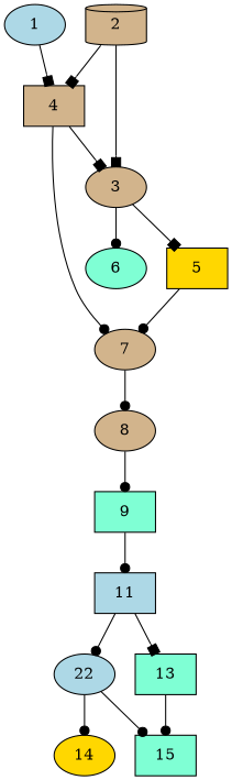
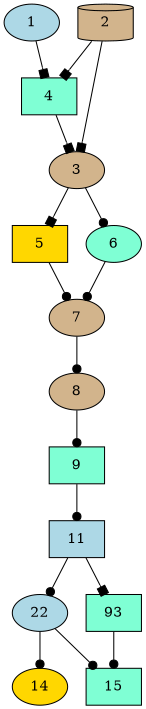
  digraph {
    node [alpha=0.11 fillcolor=tan shape=ellipse style=filled]
    edge [arrowhead=dot]
    1 [alpha=0.20 expect_size=48451584 fillcolor=lightblue]
-   4 [alpha=0.12 expect_size=13804544 shape=box]
+   4 [alpha=0.12 expect_size=13804544 fillcolor=aquamarine shape=box]
    3 [alpha=0.03 expect_size=40925184]
    5 [expect_size=37800960 fillcolor=gold shape=box]
    6 [expect_size=26279936 fillcolor=aquamarine]
    7 [alpha=0.17 expect_size=15690752]
    2 [alpha=0.06 expect_size=49583104 shape=cylinder]
    8 [alpha=0.07 expect_size=29437952]
    9 [alpha=0.07 expect_size=11759616 fillcolor=aquamarine shape=box]
    11 [alpha=0.19 expect_size=43255808 fillcolor=lightblue shape=box]
    n11 [alpha=0.18 expect_size=42834944 fillcolor=lightblue label=22]
-   13 [alpha=0.00 expect_size=9871360 fillcolor=aquamarine shape=box]
+   13 [alpha=0.00 expect_size=9871360 fillcolor=aquamarine shape=box label=93]
    14 [alpha=0.16 expect_size=15939584 fillcolor=gold]
    15 [alpha=0.16 expect_size=44751872 fillcolor=aquamarine shape=box]
    1 -> 4 [arrowhead=box]
    4 -> 3 [arrowhead=box]
    3 -> 5 [arrowhead=box]
    3 -> 6
    5 -> 7
-   4 -> 7
+   6 -> 7
    7 -> 8
    2 -> 4 [arrowhead=box]
    2 -> 3 [arrowhead=box]
    8 -> 9
    9 -> 11
    11 -> n11
    11 -> 13 [arrowhead=box]
    n11 -> 14
    n11 -> 15
    13 -> 15
  }
